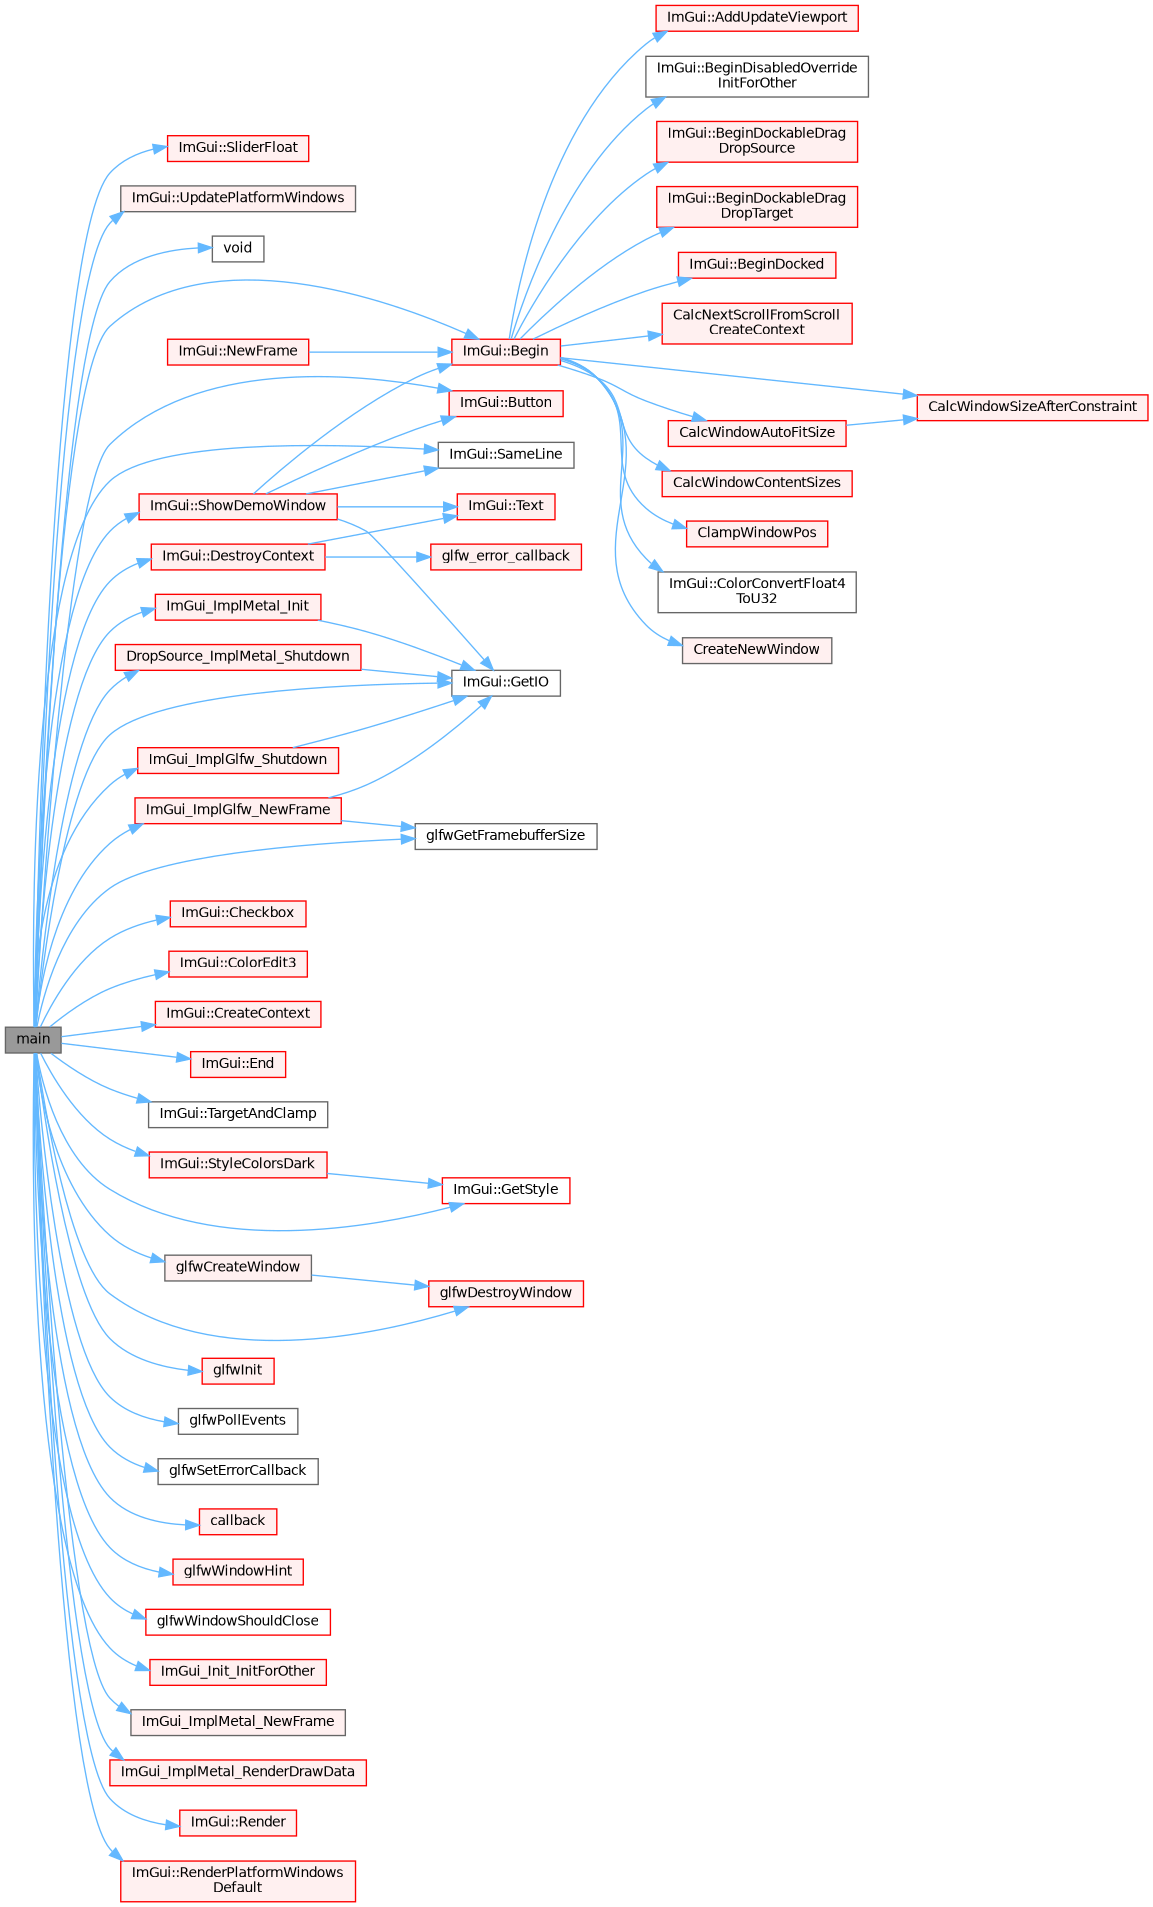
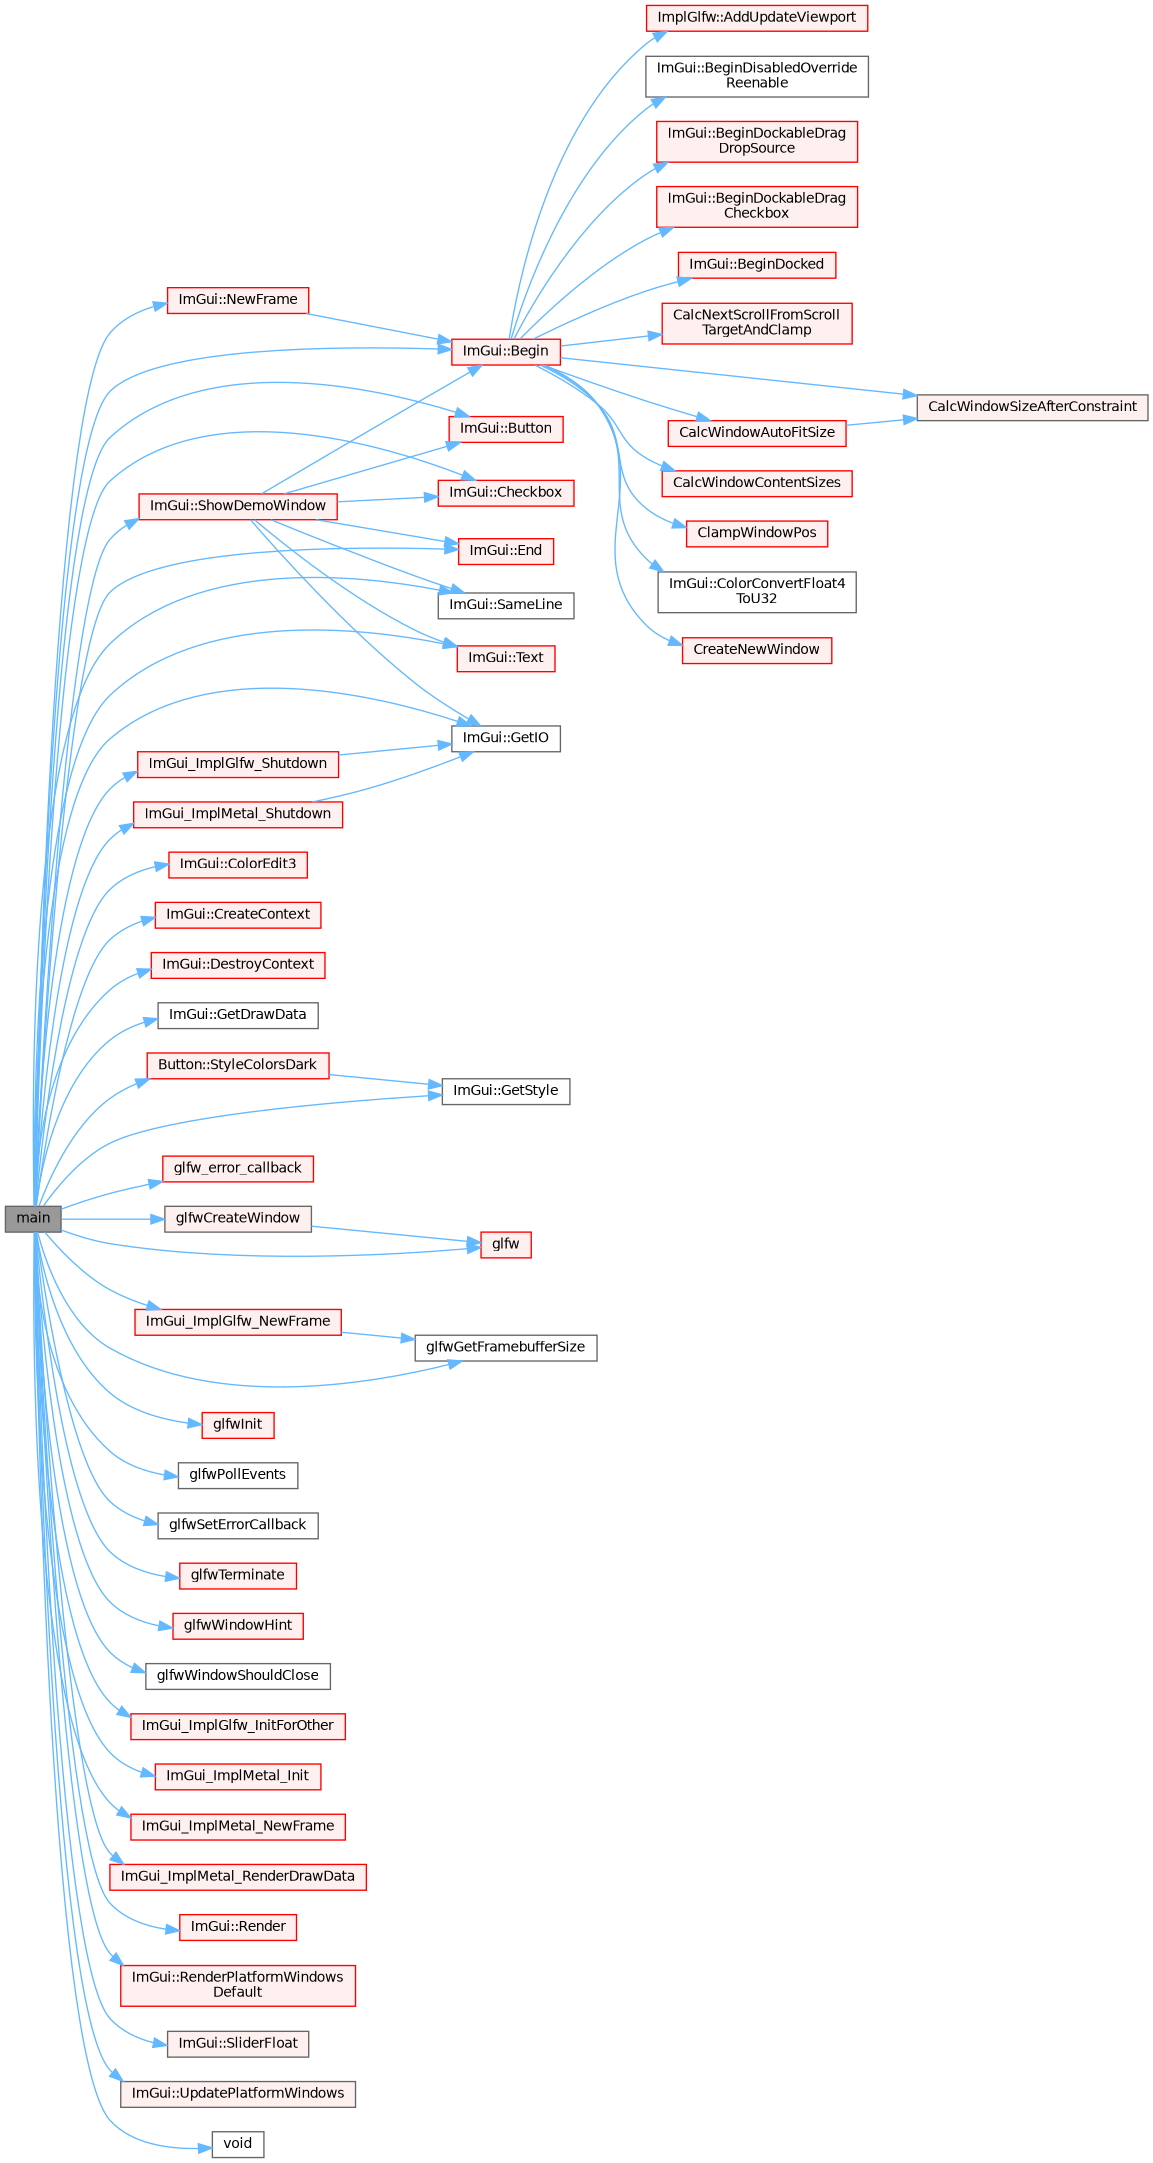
  digraph {
    rankdir=LR
    node [color=red fillcolor="#FFF0F0" fontname=Helvetica fontsize=10 shape=box style=filled]
    edge [color=steelblue1 fontname=Helvetica fontsize=10 labelfontname=Helvetica labelfontsize=10 style=solid]
    n1 [color=gray40 fillcolor=grey60 fontcolor=black height=0.2 label=main width=0.4]
    n2 [height=0.2 label="ImGui::Begin" width=0.4]
    n3 [height=0.2 label="ImGui::Button" width=0.4]
    n4 [height=0.2 label="ImGui::Checkbox" width=0.4]
    n5 [height=0.2 label="ImGui::ColorEdit3" width=0.4]
    n6 [height=0.2 label="ImGui::CreateContext" width=0.4]
    n7 [height=0.2 label="ImGui::DestroyContext" width=0.4]
    n8 [height=0.2 label="ImGui::End" width=0.4]
-   n9 [color=grey40 fillcolor=white height=0.2 label="ImGui::TargetAndClamp" width=0.4]
+   n9 [color=grey40 fillcolor=white height=0.2 label="ImGui::GetDrawData" width=0.4]
    n10 [color=grey40 fillcolor=white height=0.2 label="ImGui::GetIO" width=0.4]
-   n11 [fillcolor=white height=0.2 label="ImGui::GetStyle" width=0.4]
+   n11 [color=grey40 fillcolor=white height=0.2 label="ImGui::GetStyle" width=0.4]
    n12 [height=0.2 label=glfw_error_callback width=0.4]
    n13 [color=grey40 height=0.2 label=glfwCreateWindow width=0.4]
-   n14 [height=0.2 label=glfwDestroyWindow width=0.4]
+   n14 [height=0.2 label=glfw width=0.4]
    n15 [color=grey40 fillcolor=white height=0.2 label=glfwGetFramebufferSize width=0.4]
    n16 [height=0.2 label=glfwInit width=0.4]
    n17 [color=grey40 fillcolor=white height=0.2 label=glfwPollEvents width=0.4]
    n18 [color=grey40 fillcolor=white height=0.2 label=glfwSetErrorCallback width=0.4]
-   n19 [height=0.2 label=callback width=0.4]
+   n19 [height=0.2 label=glfwTerminate width=0.4]
    n20 [height=0.2 label=glfwWindowHint width=0.4]
-   n21 [fillcolor=white height=0.2 label=glfwWindowShouldClose width=0.4]
-   n22 [height=0.2 label=ImGui_Init_InitForOther width=0.4]
+   n21 [color=grey40 fillcolor=white height=0.2 label=glfwWindowShouldClose width=0.4]
+   n22 [height=0.2 label=ImGui_ImplGlfw_InitForOther width=0.4]
    n23 [height=0.2 label=ImGui_ImplGlfw_NewFrame width=0.4]
    n24 [height=0.2 label=ImGui_ImplGlfw_Shutdown width=0.4]
    n25 [height=0.2 label=ImGui_ImplMetal_Init width=0.4]
-   n26 [color=grey40 height=0.2 label=ImGui_ImplMetal_NewFrame width=0.4]
+   n26 [height=0.2 label=ImGui_ImplMetal_NewFrame width=0.4]
    n27 [height=0.2 label=ImGui_ImplMetal_RenderDrawData width=0.4]
-   n28 [height=0.2 label=DropSource_ImplMetal_Shutdown width=0.4]
+   n28 [height=0.2 label=ImGui_ImplMetal_Shutdown width=0.4]
    n29 [height=0.2 label="ImGui::NewFrame" width=0.4]
    n30 [height=0.2 label="ImGui::Render" width=0.4]
    n31 [height=0.2 label="ImGui::RenderPlatformWindows\lDefault" width=0.4]
    n32 [color=grey40 fillcolor=white height=0.2 label="ImGui::SameLine" width=0.4]
    n33 [height=0.2 label="ImGui::ShowDemoWindow" width=0.4]
    n34 [height=0.2 label="ImGui::Text" width=0.4]
-   n35 [height=0.2 label="ImGui::SliderFloat" width=0.4]
-   n36 [height=0.2 label="ImGui::StyleColorsDark" width=0.4]
+   n35 [color=grey40 height=0.2 label="ImGui::SliderFloat" width=0.4]
+   n36 [height=0.2 label="Button::StyleColorsDark" width=0.4]
    n37 [color=grey40 height=0.2 label="ImGui::UpdatePlatformWindows" width=0.4]
    n38 [color=grey40 fillcolor=white height=0.2 label=void width=0.4]
-   n39 [height=0.2 label="ImGui::AddUpdateViewport" width=0.4]
-   n40 [color=grey40 fillcolor=white height=0.2 label="ImGui::BeginDisabledOverride\lInitForOther" width=0.4]
+   n39 [height=0.2 label="ImplGlfw::AddUpdateViewport" width=0.4]
+   n40 [color=grey40 fillcolor=white height=0.2 label="ImGui::BeginDisabledOverride\lReenable" width=0.4]
    n41 [height=0.2 label="ImGui::BeginDockableDrag\lDropSource" width=0.4]
-   n42 [height=0.2 label="ImGui::BeginDockableDrag\lDropTarget" width=0.4]
+   n42 [height=0.2 label="ImGui::BeginDockableDrag\lCheckbox" width=0.4]
    n43 [height=0.2 label="ImGui::BeginDocked" width=0.4]
-   n44 [height=0.2 label="CalcNextScrollFromScroll\lCreateContext" width=0.4]
+   n44 [height=0.2 label="CalcNextScrollFromScroll\lTargetAndClamp" width=0.4]
    n45 [height=0.2 label=CalcWindowAutoFitSize width=0.4]
-   n46 [height=0.2 label=CalcWindowSizeAfterConstraint width=0.4]
+   n46 [color=grey40 height=0.2 label=CalcWindowSizeAfterConstraint width=0.4]
    n47 [height=0.2 label=CalcWindowContentSizes width=0.4]
    n48 [height=0.2 label=ClampWindowPos width=0.4]
    n49 [color=grey40 fillcolor=white height=0.2 label="ImGui::ColorConvertFloat4\lToU32" width=0.4]
-   n50 [color=grey40 height=0.2 label=CreateNewWindow width=0.4]
+   n50 [height=0.2 label=CreateNewWindow width=0.4]
    n1 -> n2
    n1 -> n3
    n1 -> n4
    n1 -> n5
    n1 -> n6
    n1 -> n7
    n1 -> n8
    n1 -> n9
    n1 -> n10
    n1 -> n11
-   n7 -> n12
+   n1 -> n12
    n1 -> n13
    n1 -> n14
    n1 -> n15
    n1 -> n16
    n1 -> n17
    n1 -> n18
    n1 -> n19
    n1 -> n20
    n1 -> n21
    n1 -> n22
    n1 -> n23
    n1 -> n24
    n1 -> n25
    n1 -> n26
    n1 -> n27
    n1 -> n28
+   n1 -> n29
    n1 -> n30
    n1 -> n31
    n1 -> n32
    n1 -> n33
-   n7 -> n34
+   n1 -> n34
    n1 -> n35
    n1 -> n36
    n1 -> n37
    n1 -> n38
    n2 -> n39
    n2 -> n40
    n2 -> n41
    n2 -> n42
    n2 -> n43
    n2 -> n44
    n2 -> n45
    n2 -> n46
    n2 -> n47
    n2 -> n48
    n2 -> n49
    n2 -> n50
    n13 -> n14
-   n23 -> n10
    n23 -> n15
    n24 -> n10
-   n25 -> n10
    n28 -> n10
    n29 -> n2
    n33 -> n2
    n33 -> n3
+   n33 -> n4
+   n33 -> n8
    n33 -> n10
    n33 -> n32
    n33 -> n34
    n36 -> n11
    n45 -> n46
  }
